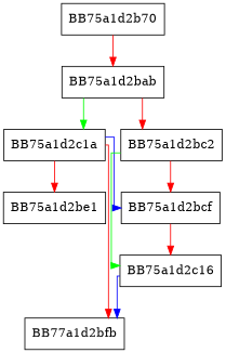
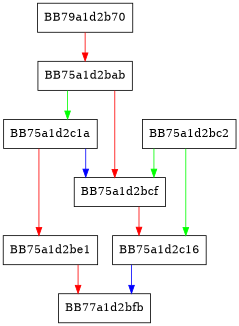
  digraph {
    splines=ortho
    node [shape=box]
    edge [color=red]
-   BB75a1d2b70
+   BB75a1d2b70 [label=BB79a1d2b70]
    BB75a1d2bab
    n3 [label=BB77a1d2bfb]
    BB75a1d2c16
    BB75a1d2c1a
    BB75a1d2bc2
    BB75a1d2bcf
    BB75a1d2be1
    BB75a1d2b70 -> BB75a1d2bab
    BB75a1d2bab -> BB75a1d2c1a [color=green]
-   BB75a1d2bab -> BB75a1d2bc2
+   BB75a1d2bab -> BB75a1d2bcf
    BB75a1d2c16 -> n3 [color=blue]
    BB75a1d2c1a -> BB75a1d2bcf [color=blue]
    BB75a1d2c1a -> BB75a1d2be1
    BB75a1d2bc2 -> BB75a1d2c16 [color=green]
-   BB75a1d2bc2 -> BB75a1d2bcf
+   BB75a1d2bc2 -> BB75a1d2bcf [color=green]
    BB75a1d2bcf -> BB75a1d2c16
-   BB75a1d2c1a -> n3
+   BB75a1d2be1 -> n3
  }
